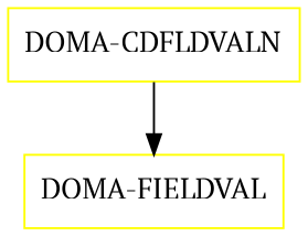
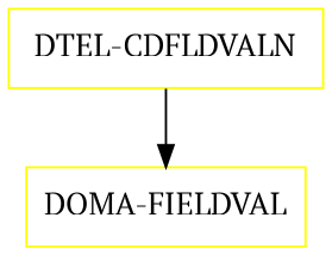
  digraph {
    fontname="PT Serif"
    node [color=yellow shape=box fontname="PT Serif"]
-   "DTEL-CDFLDVALN" [label="DOMA-CDFLDVALN"]
+   "DTEL-CDFLDVALN"
    "DOMA-FIELDVAL"
    "DTEL-CDFLDVALN" -> "DOMA-FIELDVAL" [fontname="PT Serif"]
  }
